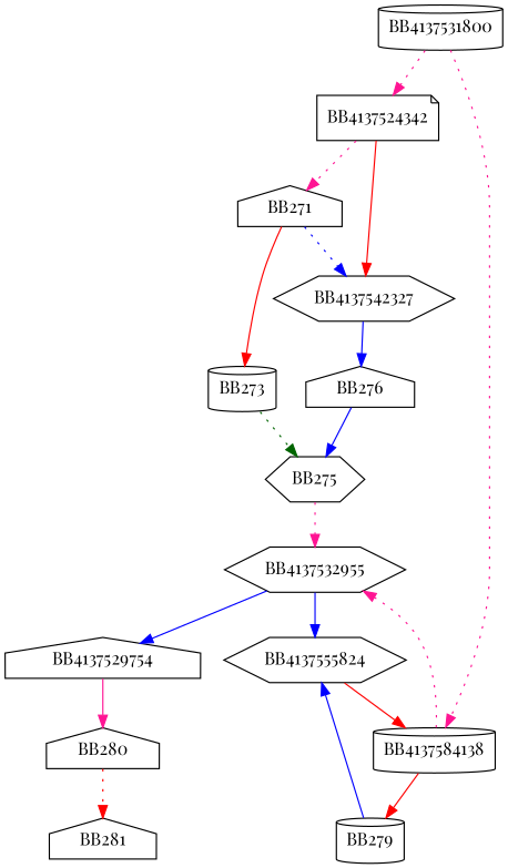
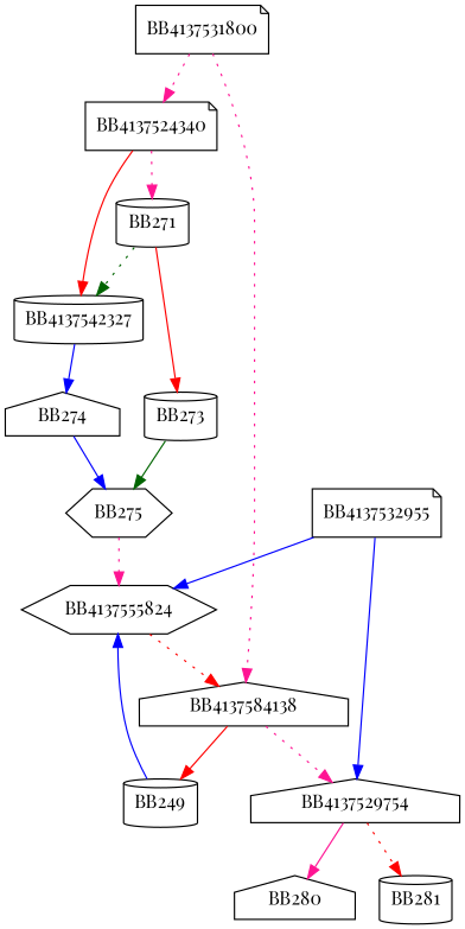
  digraph {
    fontname="Playfair Display"
    node [fontname="Playfair Display" shape=cylinder]
    edge [color=deeppink fontname="Playfair Display" style=solid]
-   BB4137524342 [shape=note]
-   BB4137531800
-   BB4137584138
-   BB271 [shape=house]
-   BB4137542327 [shape=hexagon]
-   BB4137532955 [shape=hexagon]
+   BB4137524342 [shape=note label=BB4137524340]
+   BB4137531800 [shape=note]
+   BB4137584138 [shape=house]
+   BB271
+   BB4137542327
+   BB4137532955 [shape=note]
    BB4137529754 [shape=house]
    BB4137555824 [shape=hexagon]
    BB273
-   BB274 [shape=house label=BB276]
+   BB274 [shape=house]
    BB280 [shape=house]
-   BB281 [shape=house]
+   BB281
    BB275 [shape=hexagon]
-   BB279
+   BB279 [label=BB249]
    BB4137524342 -> BB271 [style=dotted]
    BB4137524342 -> BB4137542327 [color=red]
    BB4137531800 -> BB4137524342 [style=dotted]
    BB4137531800 -> BB4137584138 [style=dotted]
-   BB4137584138 -> BB4137532955 [style=dotted]
+   BB4137584138 -> BB4137529754 [style=dotted]
    BB4137584138 -> BB279 [color=red]
-   BB271 -> BB4137542327 [color=blue style=dotted]
+   BB271 -> BB4137542327 [color=darkgreen style=dotted]
    BB271 -> BB273 [color=red]
    BB4137542327 -> BB274 [color=blue]
    BB4137532955 -> BB4137529754 [color=blue]
    BB4137532955 -> BB4137555824 [color=blue]
    BB4137529754 -> BB280
-   BB280 -> BB281 [color=red style=dotted]
-   BB4137555824 -> BB4137584138 [color=red]
-   BB273 -> BB275 [color=darkgreen style=dotted]
+   BB4137529754 -> BB281 [color=red style=dotted]
+   BB4137555824 -> BB4137584138 [color=red style=dotted]
+   BB273 -> BB275 [color=darkgreen]
    BB274 -> BB275 [color=blue]
-   BB275 -> BB4137532955 [style=dotted]
+   BB275 -> BB4137555824 [style=dotted]
    BB279 -> BB4137555824 [color=blue]
  }
